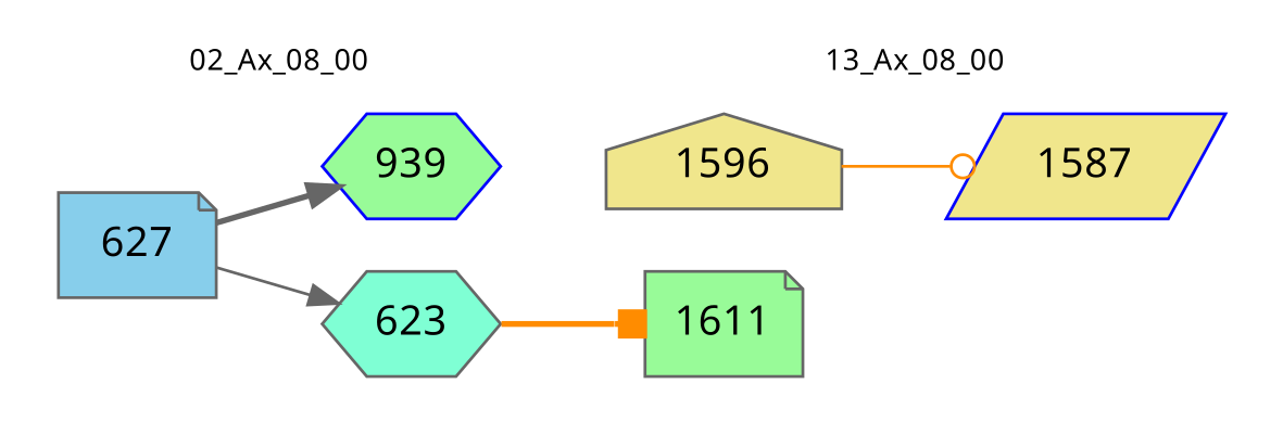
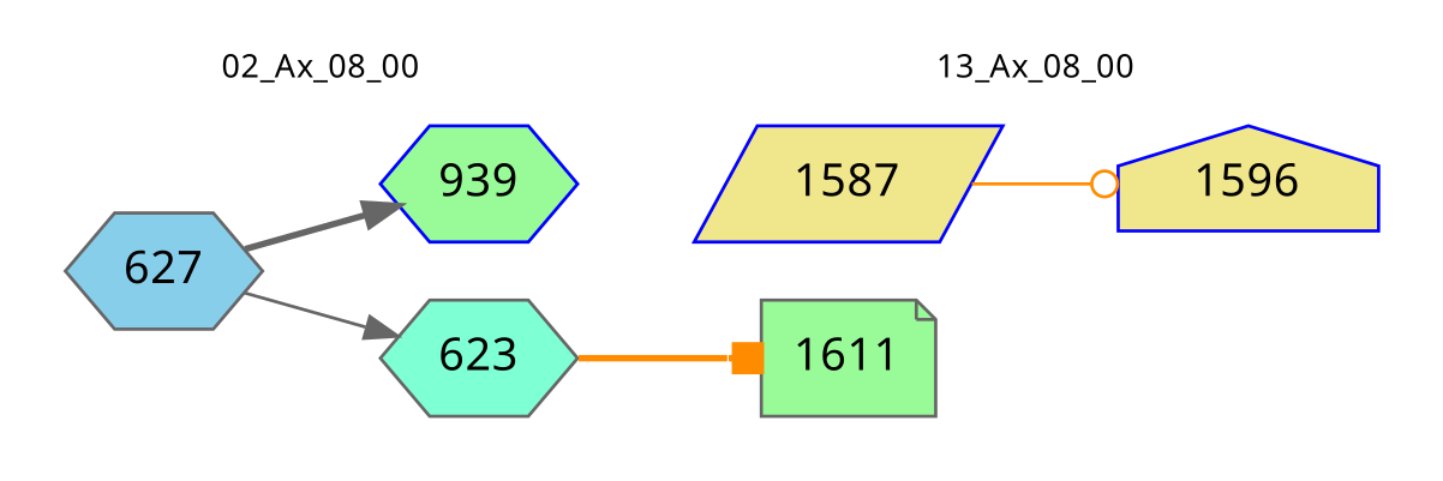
  digraph {
    fontname="Noto Sans"
    rankdir=LR
    node [color=blue fillcolor=khaki fontname="Noto Sans" shape=note style=filled]
    edge [arrowhead=normal color=darkorange fontname="Noto Sans" style=solid]
    n1 [label=1587 shape=parallelogram]
-   n2 [color=gray40 label=1596 shape=house]
+   n2 [label=1596 shape=house]
    n3 [color=gray40 fillcolor=palegreen label=1611]
-   n4 [color=gray40 fillcolor=skyblue label=627]
+   n4 [color=gray40 fillcolor=skyblue label=627 shape=hexagon]
    n5 [color=gray40 fillcolor=aquamarine label=623 shape=hexagon]
    n6 [fillcolor=palegreen label=939 shape=hexagon]
    subgraph cluster_1 {
      color=white
      fontsize=10
      label="13_Ax_08_00"
      n1
      n2
      n3
    }
    subgraph cluster_2 {
      color=white
      fontsize=10
      label="02_Ax_08_00"
      n4
      n5
      n6
    }
-   n2 -> n1 [arrowhead=odot]
+   n1 -> n2 [arrowhead=odot]
    n4 -> n5 [color=gray40]
    n4 -> n6 [color=gray40 style=bold]
    n5 -> n3 [arrowhead=box style=bold]
  }
